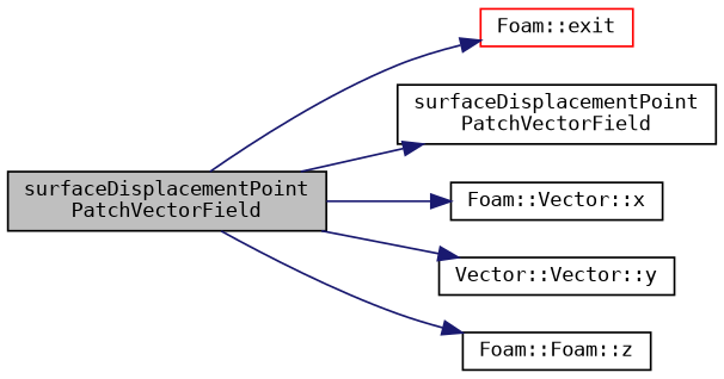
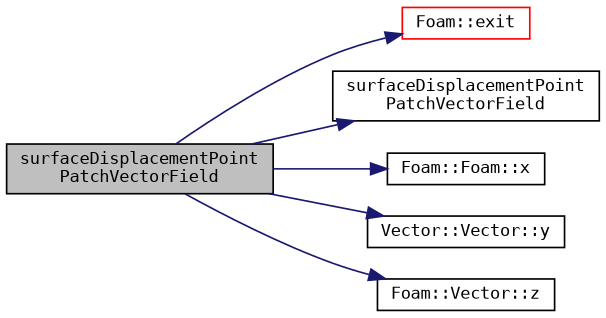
  digraph {
    fontname="DejaVu Sans Mono"
    rankdir=LR
    node [color=black fontname="DejaVu Sans Mono" fontsize=10 shape=record]
    edge [color=midnightblue fontname="DejaVu Sans Mono" fontsize=10 labelfontname=FreeSans labelfontsize=10 style=solid]
    n1 [fillcolor=grey75 fontcolor=black height=0.2 label="surfaceDisplacementPoint\lPatchVectorField" style=filled width=0.4]
    n2 [color=red height=0.2 label="Foam::exit" width=0.4]
    n3 [height=0.2 label="surfaceDisplacementPoint\lPatchVectorField" width=0.4]
-   n4 [height=0.2 label="Foam::Vector::x" width=0.4]
+   n4 [height=0.2 label="Foam::Foam::x" width=0.4]
    n5 [height=0.2 label="Vector::Vector::y" width=0.4]
-   n6 [height=0.2 label="Foam::Foam::z" width=0.4]
+   n6 [height=0.2 label="Foam::Vector::z" width=0.4]
    n1 -> n2
    n1 -> n3
    n1 -> n4
    n1 -> n5
    n1 -> n6
  }
